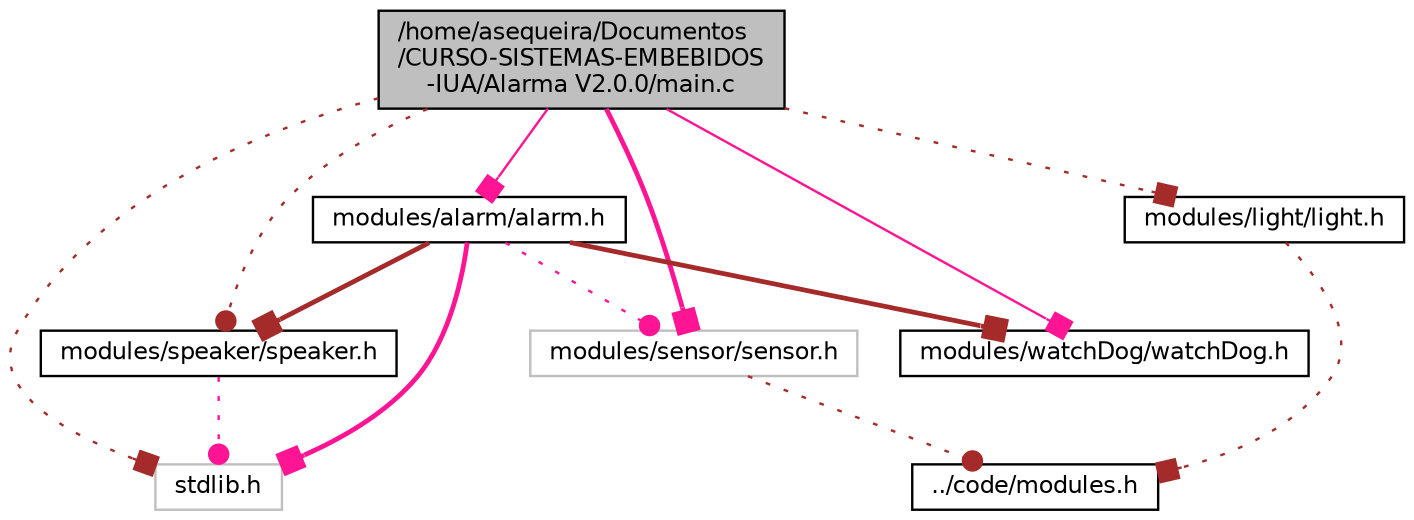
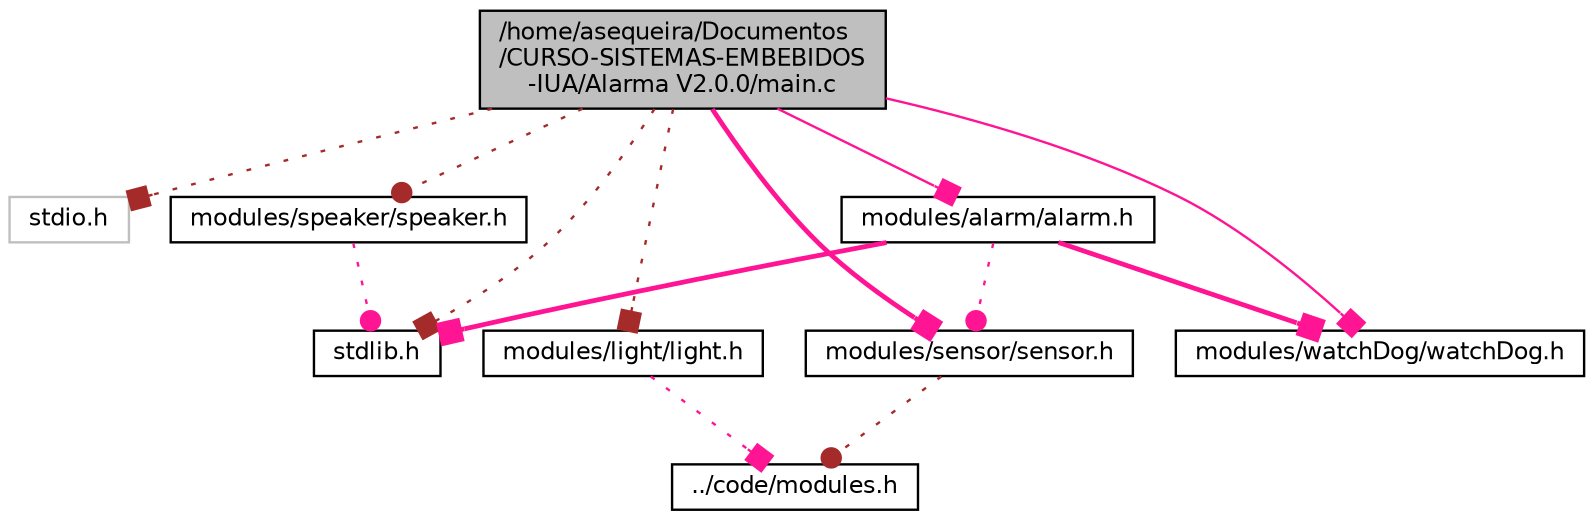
  digraph {
    node [color=black fillcolor=white fontname=Helvetica fontsize=10 shape=record style=filled]
    edge [arrowhead=box color=brown fontname=Helvetica fontsize=10 labelfontname=Helvetica labelfontsize=10 style=dotted]
    n1 [fillcolor=grey75 fontcolor=black height=0.2 label="/home/asequeira/Documentos\l/CURSO-SISTEMAS-EMBEBIDOS\l-IUA/Alarma V2.0.0/main.c" width=0.4]
-   n3 [color=grey75 height=0.2 label="stdlib.h" width=0.4]
+   n2 [color=grey75 height=0.2 label="stdio.h" width=0.4]
+   n3 [height=0.2 label="stdlib.h" width=0.4]
    n4 [height=0.2 label="modules/speaker/speaker.h" width=0.4]
    n5 [height=0.2 label="modules/light/light.h" width=0.4]
-   n6 [color=grey75 height=0.2 label="modules/sensor/sensor.h" width=0.4]
+   n6 [height=0.2 label="modules/sensor/sensor.h" width=0.4]
    n7 [height=0.2 label="modules/watchDog/watchDog.h" width=0.4]
    n8 [height=0.2 label="modules/alarm/alarm.h" width=0.4]
    n9 [height=0.2 label="../code/modules.h" width=0.4]
+   n1 -> n2
    n1 -> n3
    n1 -> n4 [arrowhead=dot]
    n1 -> n5
    n1 -> n6 [color=deeppink style=bold]
    n1 -> n7 [color=deeppink style=solid]
    n1 -> n8 [color=deeppink style=solid]
    n4 -> n3 [arrowhead=dot color=deeppink]
-   n5 -> n9
+   n5 -> n9 [color=deeppink]
    n6 -> n9 [arrowhead=dot]
    n8 -> n3 [color=deeppink style=bold]
-   n8 -> n4 [style=bold]
    n8 -> n6 [arrowhead=dot color=deeppink]
-   n8 -> n7 [style=bold]
+   n8 -> n7 [color=deeppink style=bold]
  }
